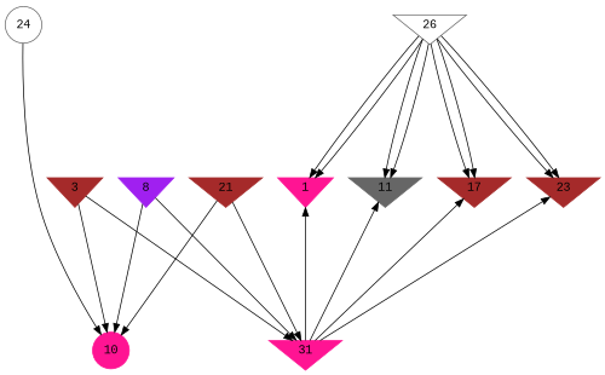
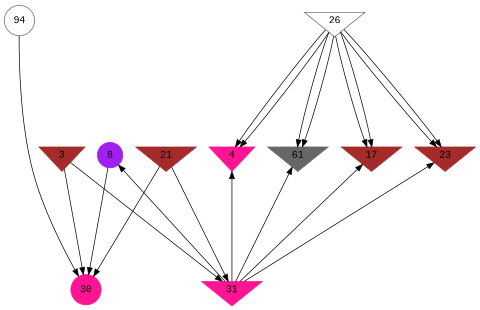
  digraph {
    fontname="Liberation Mono"
    ranksep=2.0
    node [color=brown fontname="Liberation Mono" shape=invtriangle style=filled]
    edge [fontname="Liberation Mono"]
    3
-   4 [color=deeppink label=1]
-   8 [color=purple]
-   11 [color=gray40]
+   4 [color=deeppink]
+   8 [color=purple shape=circle]
+   11 [color=gray40 label=61]
    17
    21
    23
-   24 [color=gray40 shape=circle style=""]
+   24 [color=gray40 shape=circle label=94 style=""]
    26 [color=gray40 style=""]
-   30 [color=deeppink shape=circle label=10]
+   30 [color=deeppink shape=circle]
    31 [color=deeppink]
    subgraph sub_1 {
      rank=same
      3
      4
      8
      11
      17
      21
      23
    }
    subgraph sub_2 {
      rank=same
      24
      26
    }
    subgraph sub_3 {
      rank=same
      30
      31
    }
    3 -> 30
    3 -> 31
    8 -> 30
-   8 -> 31
+   31 -> 8
    21 -> 30
    21 -> 31
    24 -> 30
    26 -> 4
    26 -> 4
    26 -> 11
    26 -> 11
    26 -> 17
    26 -> 17
    26 -> 23
    26 -> 23
    31 -> 4
    31 -> 11
    31 -> 17
    31 -> 23
  }
